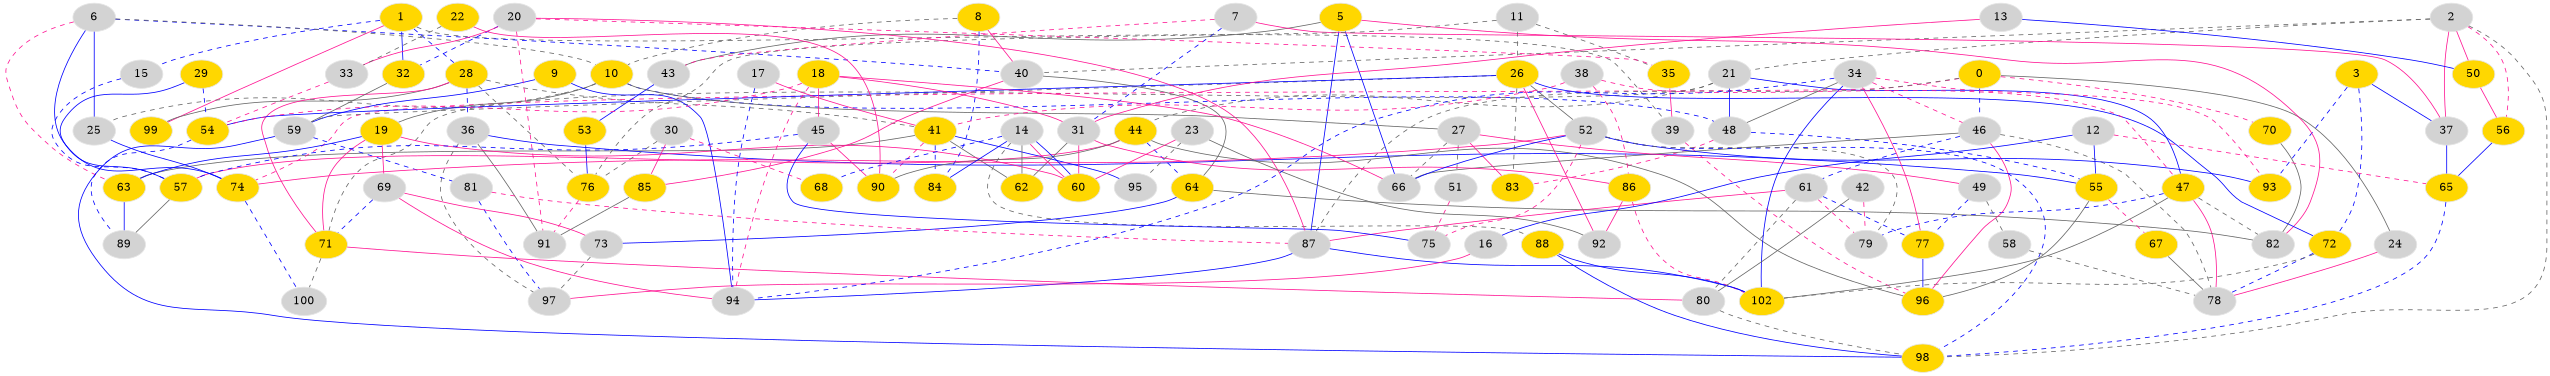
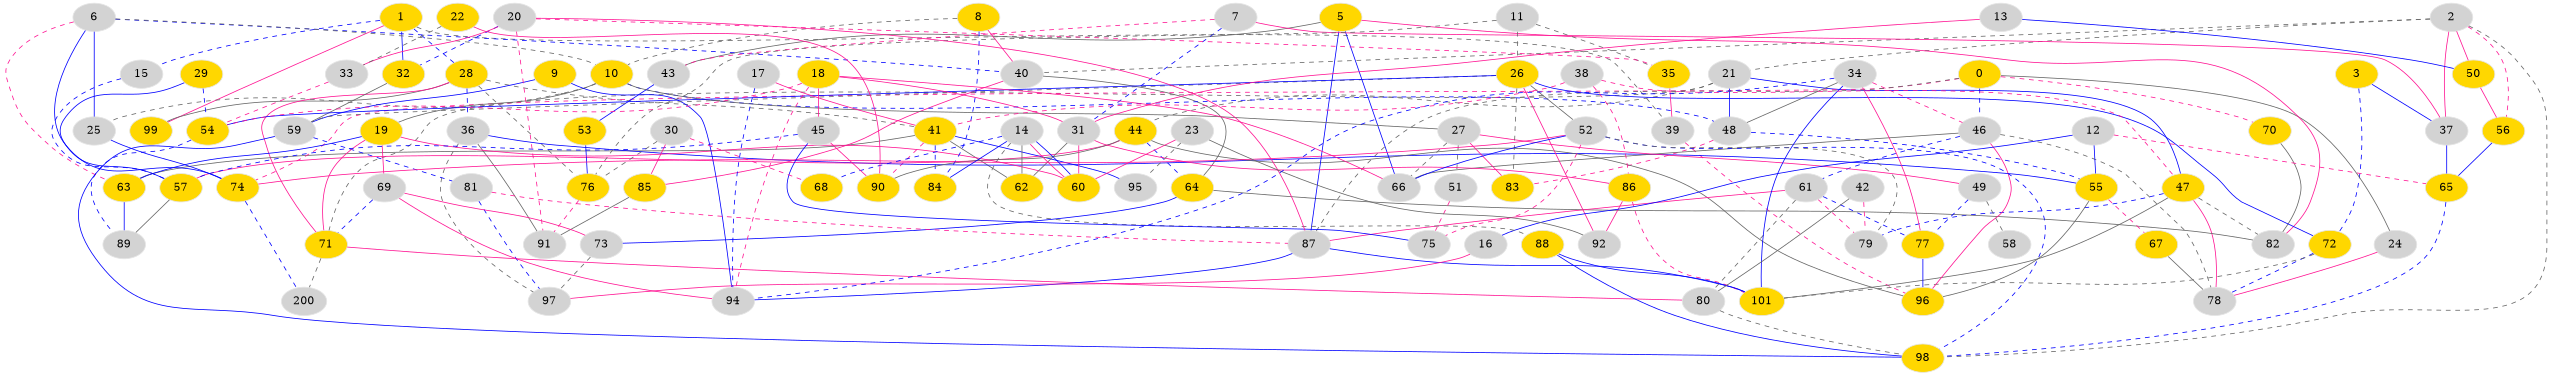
  graph {
    node [color=gray90 fillcolor=lightgrey style=filled]
    edge [color=blue style=solid]
    1 [fillcolor=gold]
    15
    28 [fillcolor=gold]
    32 [fillcolor=gold]
    39
    99 [fillcolor=gold]
    57 [fillcolor=gold]
    76 [fillcolor=gold]
    41 [fillcolor=gold]
    71 [fillcolor=gold]
    36
    59
    96 [fillcolor=gold]
    2
    21
    37
    40
    50 [fillcolor=gold]
    56 [fillcolor=gold]
    98 [fillcolor=gold]
    48
    44 [fillcolor=gold]
    47 [fillcolor=gold]
    65 [fillcolor=gold]
    85 [fillcolor=gold]
    64 [fillcolor=gold]
    3 [fillcolor=gold]
    72 [fillcolor=gold]
-   93 [fillcolor=gold]
    78
-   101 [fillcolor=gold label=102]
+   101 [fillcolor=gold]
    n32 [fillcolor=gold label=0]
    24
    46
    70 [fillcolor=gold]
    74 [fillcolor=gold]
    87
    66
    61
    82
-   100
+   100 [label=200]
    94
    5 [fillcolor=gold]
    43
    53 [fillcolor=gold]
    6
    10 [fillcolor=gold]
    25
    63 [fillcolor=gold]
    19 [fillcolor=gold]
    27
    89
    7
    31
    60 [fillcolor=gold]
    62 [fillcolor=gold]
    86 [fillcolor=gold]
    8 [fillcolor=gold]
    84 [fillcolor=gold]
    9 [fillcolor=gold]
    81
    69
    83 [fillcolor=gold]
    49
    51
    55 [fillcolor=gold]
    26 [fillcolor=gold]
    11
    35 [fillcolor=gold]
    54 [fillcolor=gold]
    92
    52
    91
    12
    16
    97
    67 [fillcolor=gold]
    13
    14
    68 [fillcolor=gold]
    88 [fillcolor=gold]
    17
    90 [fillcolor=gold]
    95
    18 [fillcolor=gold]
    45
    75
    73
    80
    20
    33
    79
    22 [fillcolor=gold]
    23
    77 [fillcolor=gold]
    58
    29 [fillcolor=gold]
    30
    34
    38
    42
    1 -- 15 [style=dashed]
    1 -- 28 [style=dashed]
    1 -- 32
    1 -- 39 [color=gray40 style=dashed]
    1 -- 99 [color=deeppink]
    15 -- 57 [style=dashed]
    28 -- 99 [color=gray40]
    28 -- 76 [color=gray40 style=dashed]
    28 -- 41 [color=gray40 style=dashed]
    28 -- 71 [color=deeppink]
    28 -- 36 [style=dashed]
    32 -- 59 [color=gray40]
    39 -- 96 [color=deeppink style=dashed]
    57 -- 89 [color=gray40]
    76 -- 91 [color=deeppink style=dashed]
    41 -- 63 [color=gray40]
    41 -- 62 [color=gray40]
    41 -- 84 [style=dashed]
    41 -- 90 [color=deeppink style=dashed]
    41 -- 95
    71 -- 100 [color=gray40 style=dashed]
    71 -- 80 [color=deeppink]
    36 -- 55
    36 -- 91 [color=gray40]
    36 -- 97 [color=gray40 style=dashed]
    59 -- 98
    59 -- 81 [style=dashed]
    2 -- 21 [color=gray40 style=dashed]
    2 -- 37 [color=deeppink]
    2 -- 40 [color=gray40 style=dashed]
    2 -- 50 [color=deeppink]
    2 -- 56 [color=deeppink style=dashed]
    2 -- 98 [color=gray40 style=dashed]
    21 -- 71 [color=gray40 style=dashed]
    21 -- 48
    21 -- 44 [color=gray40 style=dashed]
    21 -- 47
    37 -- 65
    40 -- 85 [color=deeppink]
    40 -- 64 [color=gray40]
    50 -- 56 [color=deeppink]
    56 -- 65
    48 -- 83 [color=deeppink style=dashed]
    48 -- 55 [style=dashed]
    44 -- 57 [color=deeppink]
    44 -- 96 [color=gray40]
    44 -- 64 [style=dashed]
    44 -- 90 [color=gray40]
    47 -- 78 [color=deeppink]
    47 -- 101 [color=gray40]
    47 -- 82 [color=gray40 style=dashed]
    47 -- 79 [style=dashed]
    65 -- 98 [style=dashed]
    85 -- 91 [color=gray40]
    64 -- 82 [color=gray40]
    64 -- 73
    3 -- 37
    3 -- 72 [style=dashed]
-   3 -- 93 [style=dashed]
    72 -- 78 [style=dashed]
    72 -- 101 [color=gray40 style=dashed]
    n32 -- 24 [color=gray40]
    n32 -- 46 [style=dashed]
    n32 -- 70 [color=deeppink style=dashed]
    n32 -- 74 [color=deeppink style=dashed]
    n32 -- 87 [color=gray40 style=dashed]
    24 -- 78 [color=deeppink]
    46 -- 96 [color=deeppink]
    46 -- 78 [color=gray40 style=dashed]
    46 -- 66 [color=gray40]
    46 -- 61 [style=dashed]
    70 -- 82 [color=gray40]
    74 -- 100 [style=dashed]
    87 -- 101
    87 -- 94
    61 -- 87 [color=deeppink]
    61 -- 80 [color=gray40 style=dashed]
    61 -- 79 [color=deeppink style=dashed]
    61 -- 77 [style=dashed]
    5 -- 87
    5 -- 66
    5 -- 82 [color=deeppink]
    5 -- 43 [color=gray40]
    43 -- 53
    53 -- 76
    6 -- 40 [style=dashed]
    6 -- 74
    6 -- 10 [color=gray40 style=dashed]
    6 -- 25
    6 -- 63 [color=deeppink style=dashed]
    10 -- 48 [style=dashed]
    10 -- 25 [color=gray40 style=dashed]
    10 -- 19 [color=gray40]
    10 -- 27 [color=gray40]
    25 -- 74
    63 -- 89
    19 -- 71 [color=deeppink]
    19 -- 63
    19 -- 60 [color=deeppink]
    19 -- 69 [color=deeppink]
    27 -- 66 [color=gray40 style=dashed]
    27 -- 83 [color=deeppink]
    27 -- 49 [color=deeppink]
    27 -- 51 [color=gray40 style=dashed]
    7 -- 37 [color=deeppink]
    7 -- 43 [color=deeppink style=dashed]
    7 -- 31 [style=dashed]
    31 -- 60 [color=deeppink]
    31 -- 62 [color=gray40]
    31 -- 86 [color=deeppink]
    86 -- 101 [color=deeppink style=dashed]
    86 -- 92 [color=deeppink]
    8 -- 40 [color=deeppink]
    8 -- 10 [color=gray40 style=dashed]
    8 -- 84 [style=dashed]
    9 -- 59
    9 -- 94
    81 -- 87 [color=deeppink style=dashed]
    81 -- 97 [style=dashed]
    69 -- 71 [style=dashed]
    69 -- 94 [color=deeppink]
    69 -- 73 [color=deeppink]
    49 -- 77 [style=dashed]
    49 -- 58 [color=gray40 style=dashed]
    51 -- 75 [color=deeppink style=dashed]
    55 -- 96 [color=gray40]
    55 -- 67 [color=deeppink style=dashed]
    26 -- 59 [color=gray40 style=dashed]
    26 -- 72
    26 -- 83 [color=gray40 style=dashed]
    26 -- 54
    26 -- 92 [color=deeppink]
    26 -- 52 [color=gray40]
    11 -- 76 [color=gray40 style=dashed]
    11 -- 26 [color=gray40 style=dashed]
    11 -- 35 [color=gray40 style=dashed]
    35 -- 39 [color=deeppink]
    54 -- 89 [style=dashed]
    52 -- 98 [style=dashed]
-   52 -- 93
    52 -- 74 [color=deeppink]
    52 -- 66
    52 -- 75 [color=deeppink style=dashed]
    52 -- 79 [color=gray40 style=dashed]
    12 -- 65 [color=deeppink style=dashed]
    12 -- 55
    12 -- 16
    16 -- 97 [color=deeppink]
    67 -- 78 [color=gray40]
    13 -- 50
    13 -- 31 [color=deeppink]
    14 -- 60 [color=deeppink]
    14 -- 60
    14 -- 62 [color=gray40]
    14 -- 84
    14 -- 68 [style=dashed]
    14 -- 88 [color=gray40 style=dashed]
    88 -- 98
    88 -- 101
    17 -- 41 [color=deeppink]
    17 -- 94 [style=dashed]
    18 -- 66 [color=deeppink]
    18 -- 94 [color=deeppink style=dashed]
    18 -- 31 [color=deeppink]
    18 -- 54 [color=deeppink style=dashed]
    18 -- 45 [color=deeppink]
    45 -- 57 [style=dashed]
    45 -- 90 [color=deeppink]
    45 -- 75
    73 -- 97 [color=gray40 style=dashed]
    80 -- 98 [color=gray40 style=dashed]
    20 -- 32 [style=dashed]
    20 -- 87 [color=deeppink]
    20 -- 35 [color=deeppink style=dashed]
    20 -- 91 [color=deeppink style=dashed]
    20 -- 33 [color=deeppink]
    33 -- 54 [color=deeppink style=dashed]
    22 -- 90 [color=deeppink]
    22 -- 33 [color=gray40 style=dashed]
    23 -- 60 [color=deeppink]
    23 -- 92 [color=gray40]
    23 -- 95 [color=gray40 style=dashed]
    77 -- 96
-   58 -- 78 [color=gray40 style=dashed]
    29 -- 57
    29 -- 54 [style=dashed]
    30 -- 76 [color=gray40 style=dashed]
    30 -- 85 [color=deeppink]
    30 -- 68 [color=deeppink style=dashed]
    34 -- 48 [color=gray40]
-   34 -- 93 [color=deeppink style=dashed]
    34 -- 101
    34 -- 46 [color=deeppink style=dashed]
    34 -- 94 [style=dashed]
    34 -- 77 [color=deeppink]
    38 -- 41 [color=deeppink style=dashed]
    38 -- 47 [color=deeppink style=dashed]
    38 -- 86 [color=deeppink style=dashed]
    42 -- 80 [color=gray40]
    42 -- 79 [color=deeppink style=dashed]
  }
